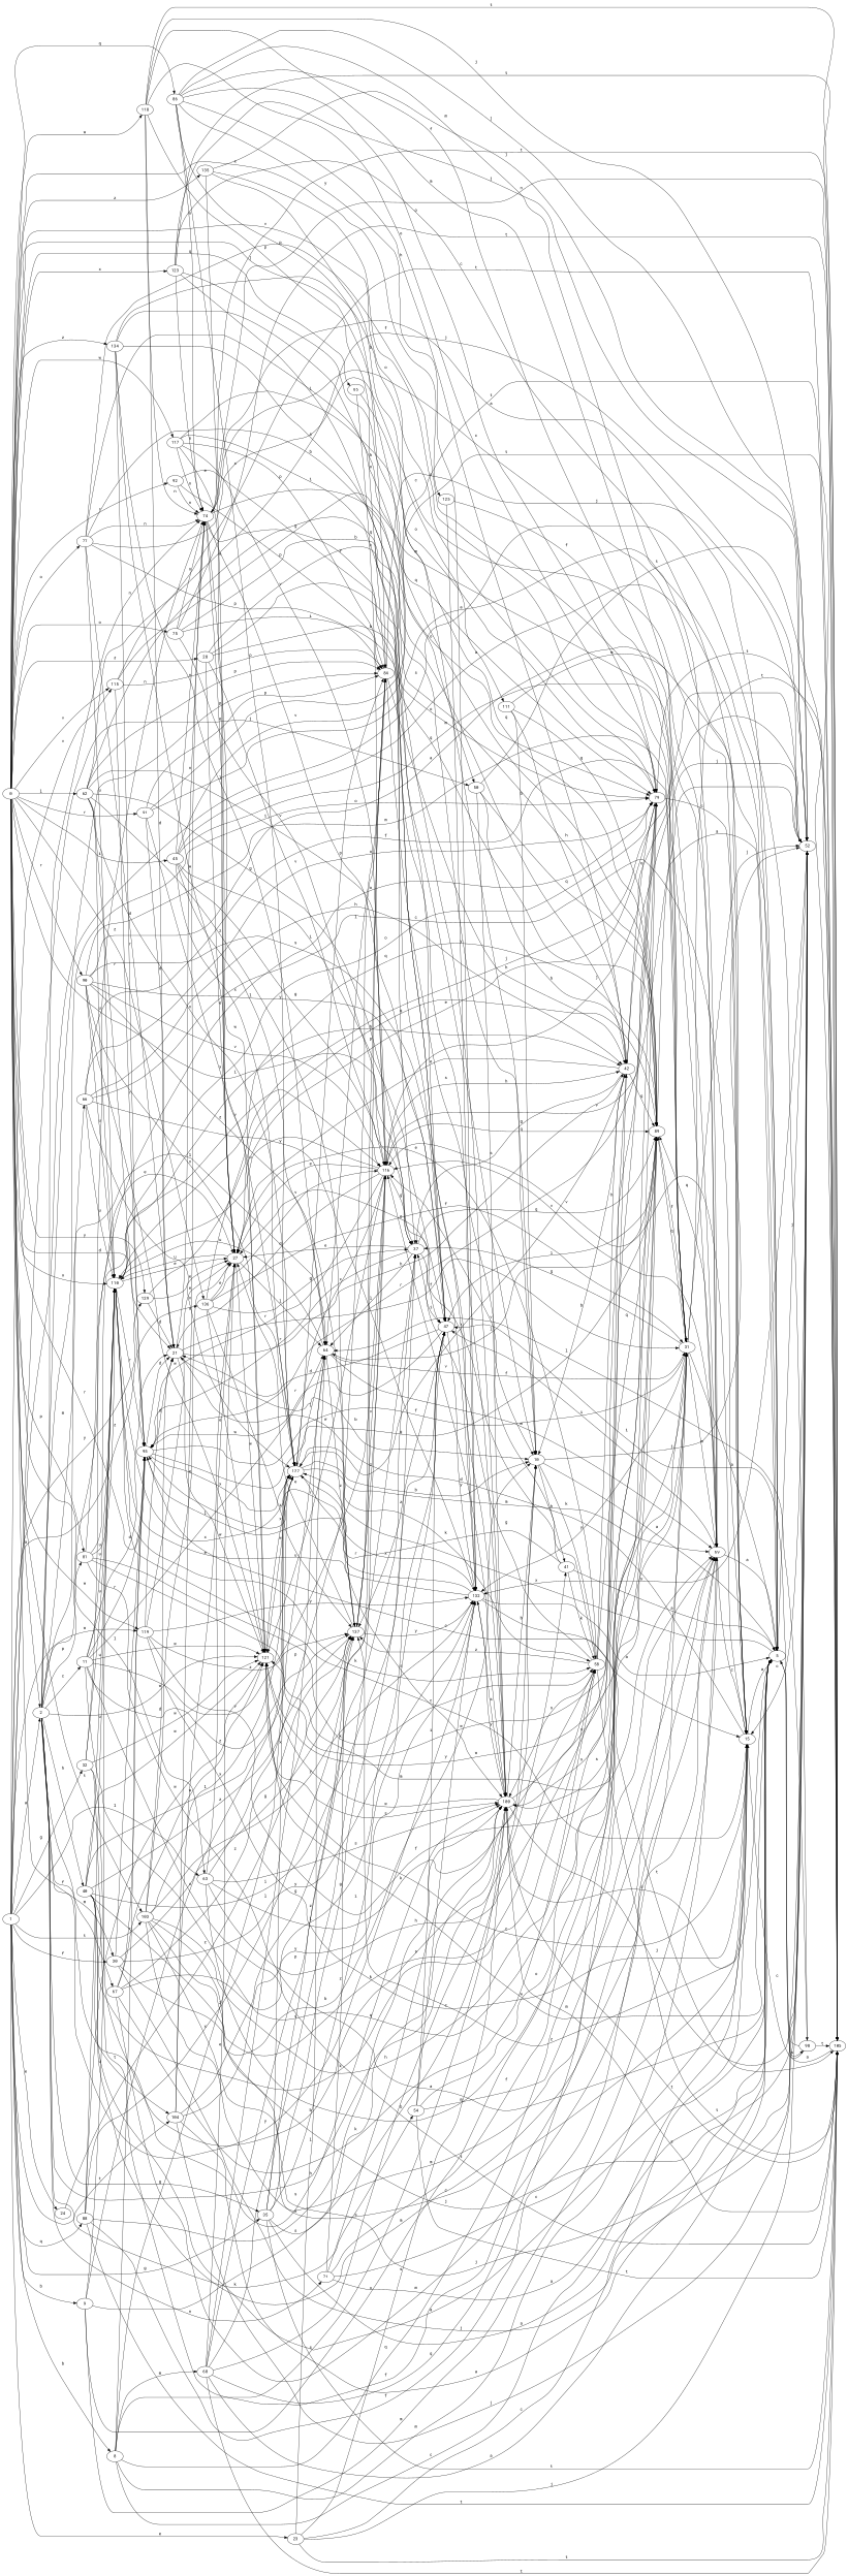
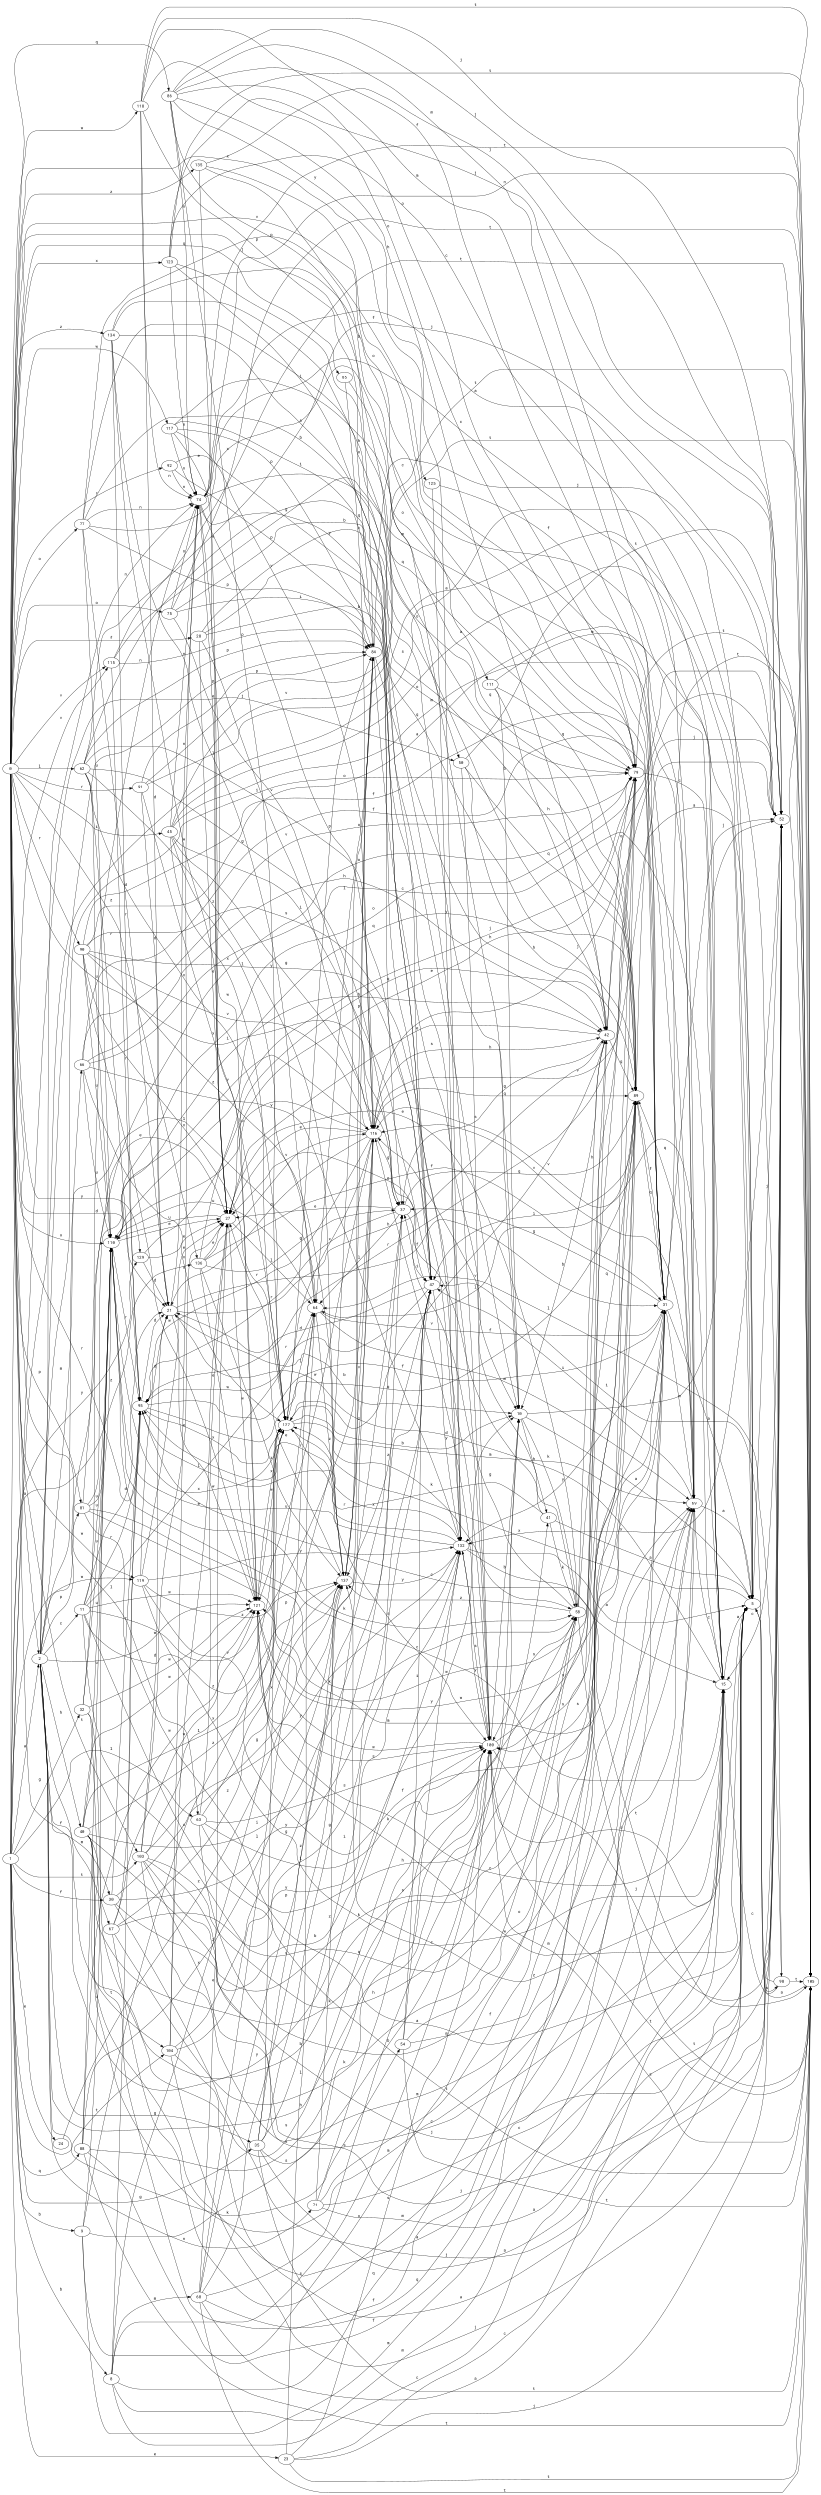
  strict digraph {
    fontname="Roboto Mono"
    rankdir=LR
    node [fontname="Roboto Mono"]
    edge [fontname="Roboto Mono"]
    0
    2
    21
    28
    30
    45
    47
    50
    62
    63
    75
    77
    81
    85
    86
    90
    91
    92
    95
    103
    110
    111
    115
    117
    118
    119
    123
    125
    129
    134
    135
    136
    35
    104
    11
    27
    40
    41
    54
    64
    66
    67
    71
    74
    79
    84
    121
    132
    10
    31
    42
    89
    116
    52
    37
    5
    127
    69
    105
    137
    100
    58
    15
    1
    8
    9
    23
    24
    32
    88
    98
    68
    0 -> 2 [label=a]
    0 -> 21 [label=d]
    0 -> 28 [label=f]
    0 -> 30 [label=f]
    0 -> 45 [label=i]
    0 -> 47 [label=i]
    0 -> 50 [label=j]
    0 -> 62 [label=l]
    0 -> 63 [label=l]
    0 -> 75 [label=o]
    0 -> 77 [label=o]
    0 -> 81 [label=p]
    0 -> 85 [label=q]
    0 -> 86 [label=q]
    0 -> 90 [label=r]
    0 -> 91 [label=r]
    0 -> 92 [label=r]
    0 -> 95 [label=r]
    0 -> 103 [label=t]
    0 -> 110 [label=u]
    0 -> 111 [label=v]
    0 -> 115 [label=v]
    0 -> 117 [label=w]
    0 -> 118 [label=w]
    0 -> 119 [label=w]
    0 -> 123 [label=x]
    0 -> 125 [label=x]
    0 -> 129 [label=y]
    0 -> 134 [label=z]
    0 -> 135 [label=z]
    0 -> 136 [label=z]
    2 -> 81 [label=p]
    2 -> 35 [label=g]
    2 -> 104 [label=t]
    2 -> 11 [label=c]
    2 -> 27 [label=e]
    2 -> 40 [label=h]
    2 -> 41 [label=h]
    2 -> 54 [label=k]
    2 -> 64 [label=l]
    2 -> 66 [label=m]
    2 -> 67 [label=m]
    2 -> 71 [label=n]
    2 -> 74 [label=n]
    2 -> 79 [label=o]
    2 -> 84 [label=p]
    2 -> 121 [label=w]
    2 -> 132 [label=y]
    21 -> 74 [label=n]
    21 -> 121 [label=w]
    21 -> 10 [label=b]
    21 -> 31 [label=f]
    21 -> 42 [label=h]
    28 -> 27 [label=e]
    28 -> 79 [label=o]
    28 -> 10 [label=b]
    28 -> 89 [label=q]
    28 -> 116 [label=v]
    30 -> 95 [label=r]
    30 -> 132 [label=y]
    30 -> 10 [label=b]
    30 -> 52 [label=j]
    30 -> 37 [label=g]
    45 -> 47 [label=i]
    45 -> 64 [label=l]
    45 -> 74 [label=n]
    45 -> 37 [label=g]
    45 -> 5 [label=a]
    45 -> 127 [label=x]
    45 -> 69 [label=m]
    45 -> 105 [label=t]
    47 -> 21 [label=d]
    47 -> 95 [label=r]
    47 -> 132 [label=y]
    47 -> 137 [label=z]
    50 -> 42 [label=h]
    50 -> 89 [label=q]
    50 -> 105 [label=t]
    50 -> 100 [label=s]
    62 -> 47 [label=i]
    62 -> 95 [label=r]
    62 -> 110 [label=u]
    62 -> 84 [label=p]
    62 -> 89 [label=q]
    62 -> 52 [label=j]
    62 -> 37 [label=g]
    62 -> 127 [label=x]
    62 -> 137 [label=z]
    63 -> 27 [label=e]
    63 -> 84 [label=p]
    63 -> 42 [label=h]
    63 -> 69 [label=m]
    63 -> 100 [label=s]
    63 -> 58 [label=k]
    75 -> 47 [label=i]
    75 -> 74 [label=n]
    75 -> 10 [label=b]
    75 -> 116 [label=v]
    75 -> 105 [label=t]
    77 -> 21 [label=d]
    77 -> 110 [label=u]
    77 -> 74 [label=n]
    77 -> 79 [label=o]
    77 -> 84 [label=p]
    77 -> 10 [label=b]
    77 -> 31 [label=f]
    77 -> 15 [label=c]
    81 -> 110 [label=u]
    81 -> 79 [label=o]
    81 -> 116 [label=v]
    81 -> 5 [label=a]
    81 -> 69 [label=m]
    81 -> 58 [label=k]
    85 -> 89 [label=q]
    85 -> 116 [label=v]
    86 -> 74 [label=n]
    86 -> 79 [label=o]
    86 -> 84 [label=p]
    86 -> 132 [label=y]
    86 -> 31 [label=f]
    86 -> 42 [label=h]
    86 -> 52 [label=j]
    86 -> 127 [label=x]
    86 -> 69 [label=m]
    90 -> 110 [label=u]
    90 -> 121 [label=w]
    90 -> 132 [label=y]
-   90 -> 31 [label=m]
+   90 -> 31 [label=f]
    90 -> 116 [label=v]
    90 -> 5 [label=a]
    90 -> 127 [label=x]
    90 -> 137 [label=z]
    90 -> 100 [label=s]
    91 -> 21 [label=d]
    91 -> 84 [label=p]
    91 -> 5 [label=a]
    91 -> 127 [label=x]
    91 -> 105 [label=t]
    92 -> 74 [label=n]
    92 -> 84 [label=p]
    92 -> 37 [label=g]
    95 -> 21 [label=d]
    95 -> 31 [label=f]
    95 -> 89 [label=q]
    95 -> 127 [label=x]
    95 -> 15 [label=c]
    103 -> 21 [label=d]
    103 -> 27 [label=e]
    103 -> 132 [label=y]
    103 -> 42 [label=h]
    103 -> 52 [label=j]
    103 -> 127 [label=x]
    103 -> 69 [label=m]
    103 -> 58 [label=k]
    103 -> 15 [label=c]
    110 -> 95 [label=r]
    110 -> 27 [label=e]
    110 -> 79 [label=o]
    110 -> 42 [label=h]
    110 -> 89 [label=q]
    110 -> 127 [label=x]
    110 -> 58 [label=k]
    110 -> 15 [label=c]
    111 -> 10 [label=b]
    111 -> 42 [label=h]
    111 -> 89 [label=q]
    111 -> 69 [label=m]
    115 -> 95 [label=r]
    115 -> 84 [label=p]
    115 -> 69 [label=m]
    115 -> 105 [label=t]
    117 -> 47 [label=i]
    117 -> 27 [label=e]
    117 -> 74 [label=n]
    117 -> 79 [label=o]
    117 -> 84 [label=p]
    117 -> 116 [label=v]
    118 -> 21 [label=d]
    118 -> 74 [label=n]
    118 -> 79 [label=o]
    118 -> 84 [label=p]
    118 -> 52 [label=j]
    118 -> 69 [label=m]
    118 -> 105 [label=t]
    119 -> 21 [label=d]
    119 -> 27 [label=e]
    119 -> 132 [label=y]
    119 -> 31 [label=f]
    119 -> 137 [label=z]
    119 -> 15 [label=c]
    123 -> 47 [label=i]
    123 -> 74 [label=n]
    123 -> 89 [label=q]
    123 -> 52 [label=j]
    123 -> 105 [label=t]
    123 -> 15 [label=c]
    125 -> 132 [label=y]
    125 -> 31 [label=f]
    129 -> 21 [label=d]
    129 -> 27 [label=e]
    129 -> 89 [label=q]
    134 -> 95 [label=r]
    134 -> 64 [label=l]
    134 -> 79 [label=o]
    134 -> 121 [label=w]
    134 -> 42 [label=h]
    134 -> 100 [label=s]
    135 -> 27 [label=e]
    135 -> 79 [label=o]
    135 -> 10 [label=b]
    135 -> 52 [label=j]
    136 -> 27 [label=e]
    136 -> 121 [label=w]
    136 -> 31 [label=f]
    136 -> 116 [label=v]
    136 -> 52 [label=j]
    136 -> 37 [label=g]
    136 -> 137 [label=z]
    35 -> 47 [label=i]
    35 -> 10 [label=b]
    35 -> 37 [label=g]
    35 -> 5 [label=a]
    35 -> 127 [label=x]
    35 -> 105 [label=t]
    35 -> 137 [label=z]
    104 -> 47 [label=i]
    104 -> 27 [label=e]
    104 -> 74 [label=n]
    104 -> 52 [label=j]
    104 -> 37 [label=g]
    104 -> 5 [label=a]
    11 -> 21 [label=d]
    11 -> 95 [label=r]
    11 -> 110 [label=u]
    11 -> 64 [label=l]
    11 -> 121 [label=w]
    11 -> 89 [label=q]
    11 -> 116 [label=v]
    11 -> 105 [label=t]
    11 -> 137 [label=z]
    27 -> 110 [label=u]
    27 -> 64 [label=l]
    27 -> 121 [label=w]
    40 -> 47 [label=i]
    40 -> 110 [label=u]
    40 -> 64 [label=l]
    40 -> 121 [label=w]
    40 -> 10 [label=b]
    40 -> 52 [label=j]
    40 -> 5 [label=a]
    40 -> 69 [label=m]
    40 -> 137 [label=z]
    40 -> 58 [label=k]
    41 -> 95 [label=r]
    41 -> 27 [label=e]
    41 -> 5 [label=a]
    41 -> 58 [label=k]
    54 -> 47 [label=i]
    54 -> 79 [label=o]
    54 -> 132 [label=y]
    54 -> 69 [label=m]
    54 -> 105 [label=t]
    64 -> 110 [label=u]
    64 -> 31 [label=f]
    64 -> 69 [label=m]
    64 -> 137 [label=z]
    66 -> 110 [label=u]
    66 -> 79 [label=o]
    66 -> 132 [label=y]
    66 -> 31 [label=f]
    66 -> 42 [label=h]
    66 -> 127 [label=x]
    66 -> 15 [label=c]
    67 -> 95 [label=r]
    67 -> 121 [label=w]
    67 -> 132 [label=y]
    67 -> 69 [label=m]
    67 -> 137 [label=z]
    67 -> 58 [label=k]
    71 -> 31 [label=f]
    71 -> 5 [label=a]
    71 -> 137 [label=z]
    71 -> 100 [label=s]
    71 -> 15 [label=c]
    74 -> 27 [label=e]
    74 -> 79 [label=o]
    74 -> 121 [label=w]
    74 -> 132 [label=y]
    74 -> 116 [label=v]
    74 -> 5 [label=a]
    74 -> 105 [label=t]
    74 -> 15 [label=c]
    79 -> 95 [label=r]
    79 -> 27 [label=e]
    79 -> 121 [label=w]
    79 -> 105 [label=t]
    79 -> 15 [label=c]
    84 -> 64 [label=l]
    84 -> 42 [label=h]
    84 -> 52 [label=j]
    84 -> 100 [label=s]
    121 -> 127 [label=x]
    121 -> 100 [label=s]
    121 -> 15 [label=c]
    132 -> 95 [label=r]
    132 -> 110 [label=u]
    132 -> 5 [label=a]
    132 -> 127 [label=x]
    132 -> 105 [label=t]
    132 -> 100 [label=s]
    10 -> 41 [label=h]
    10 -> 52 [label=j]
    10 -> 5 [label=a]
    10 -> 58 [label=k]
    31 -> 121 [label=w]
    31 -> 132 [label=y]
    31 -> 89 [label=q]
    31 -> 52 [label=j]
    31 -> 37 [label=g]
    31 -> 5 [label=a]
    31 -> 69 [label=m]
    31 -> 105 [label=t]
    31 -> 100 [label=s]
    42 -> 27 [label=e]
    42 -> 79 [label=o]
    42 -> 10 [label=b]
    42 -> 89 [label=q]
    42 -> 52 [label=j]
    42 -> 37 [label=g]
    42 -> 127 [label=x]
    89 -> 47 [label=i]
    89 -> 64 [label=l]
    89 -> 31 [label=f]
    89 -> 5 [label=a]
    89 -> 100 [label=s]
    116 -> 21 [label=d]
    116 -> 95 [label=r]
    116 -> 110 [label=u]
    116 -> 27 [label=e]
    116 -> 121 [label=w]
    116 -> 42 [label=h]
    116 -> 89 [label=q]
    116 -> 52 [label=j]
    116 -> 37 [label=g]
    116 -> 127 [label=x]
    116 -> 137 [label=z]
    52 -> 132 [label=y]
    52 -> 116 [label=v]
    52 -> 15 [label=c]
    37 -> 47 [label=i]
    37 -> 95 [label=r]
    37 -> 27 [label=e]
    37 -> 64 [label=l]
    37 -> 89 [label=q]
    5 -> 121 [label=w]
    5 -> 52 [label=j]
    5 -> 127 [label=x]
    5 -> 100 [label=s]
    5 -> 98 [label=s]
    127 -> 64 [label=l]
    127 -> 84 [label=p]
    127 -> 121 [label=w]
    127 -> 10 [label=b]
    127 -> 69 [label=m]
    127 -> 100 [label=s]
    127 -> 58 [label=k]
    69 -> 47 [label=i]
    69 -> 89 [label=q]
    69 -> 116 [label=v]
    69 -> 5 [label=a]
    69 -> 15 [label=c]
    105 -> 74 [label=n]
    105 -> 5 [label=a]
    105 -> 100 [label=s]
    137 -> 27 [label=e]
    137 -> 84 [label=p]
    137 -> 132 [label=y]
    137 -> 116 [label=v]
    100 -> 79 [label=o]
    100 -> 121 [label=w]
    100 -> 132 [label=y]
    100 -> 10 [label=b]
    100 -> 116 [label=v]
    100 -> 52 [label=j]
    100 -> 105 [label=t]
    58 -> 27 [label=e]
    58 -> 42 [label=h]
    58 -> 89 [label=q]
    58 -> 116 [label=v]
    58 -> 37 [label=g]
    58 -> 105 [label=t]
    58 -> 137 [label=z]
    58 -> 100 [label=s]
    15 -> 21 [label=d]
    15 -> 116 [label=v]
    15 -> 5 [label=a]
    15 -> 137 [label=z]
    1 -> 2 [label=a]
    1 -> 30 [label=f]
    1 -> 50 [label=j]
    1 -> 63 [label=l]
    1 -> 103 [label=t]
    1 -> 115 [label=v]
    1 -> 119 [label=w]
    1 -> 129 [label=y]
    1 -> 136 [label=z]
    1 -> 35 [label=g]
    1 -> 104 [label=t]
    1 -> 8 [label=b]
    1 -> 9 [label=b]
    1 -> 23 [label=e]
    1 -> 24 [label=e]
    1 -> 32 [label=g]
    1 -> 88 [label=q]
    1 -> 98 [label=s]
    8 -> 95 [label=r]
    8 -> 89 [label=q]
    8 -> 127 [label=x]
    8 -> 69 [label=m]
    8 -> 100 [label=s]
    8 -> 15 [label=c]
    8 -> 68 [label=m]
    9 -> 110 [label=u]
    9 -> 79 [label=o]
    9 -> 127 [label=x]
    9 -> 69 [label=m]
    9 -> 100 [label=s]
    23 -> 64 [label=l]
    23 -> 52 [label=j]
    23 -> 105 [label=t]
    23 -> 100 [label=s]
    23 -> 15 [label=c]
    24 -> 137 [label=z]
    32 -> 110 [label=u]
    32 -> 74 [label=n]
    32 -> 121 [label=w]
    32 -> 31 [label=f]
    32 -> 100 [label=s]
    88 -> 110 [label=u]
    88 -> 121 [label=w]
    88 -> 31 [label=f]
    88 -> 105 [label=t]
    88 -> 137 [label=z]
    88 -> 100 [label=s]
    98 -> 47 [label=i]
    98 -> 64 [label=l]
    98 -> 105 [label=t]
    98 -> 15 [label=c]
    68 -> 27 [label=e]
    68 -> 64 [label=l]
    68 -> 84 [label=p]
    68 -> 89 [label=q]
    68 -> 116 [label=v]
    68 -> 5 [label=a]
    68 -> 105 [label=t]
    68 -> 100 [label=s]
  }
